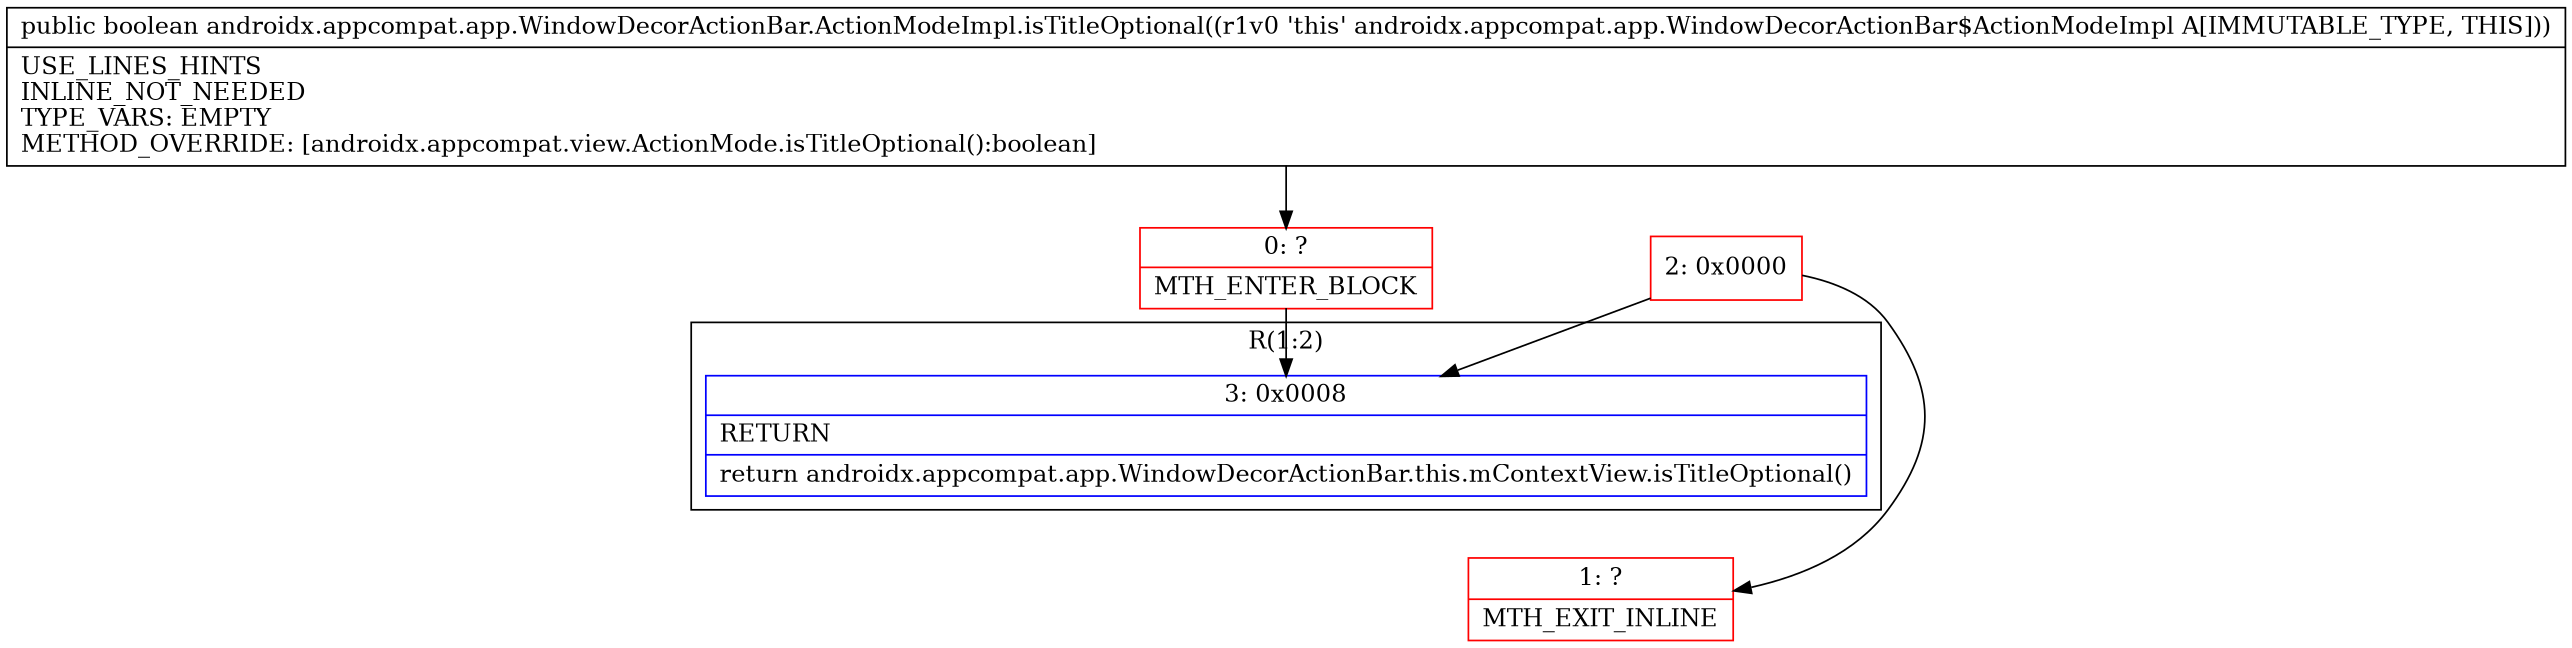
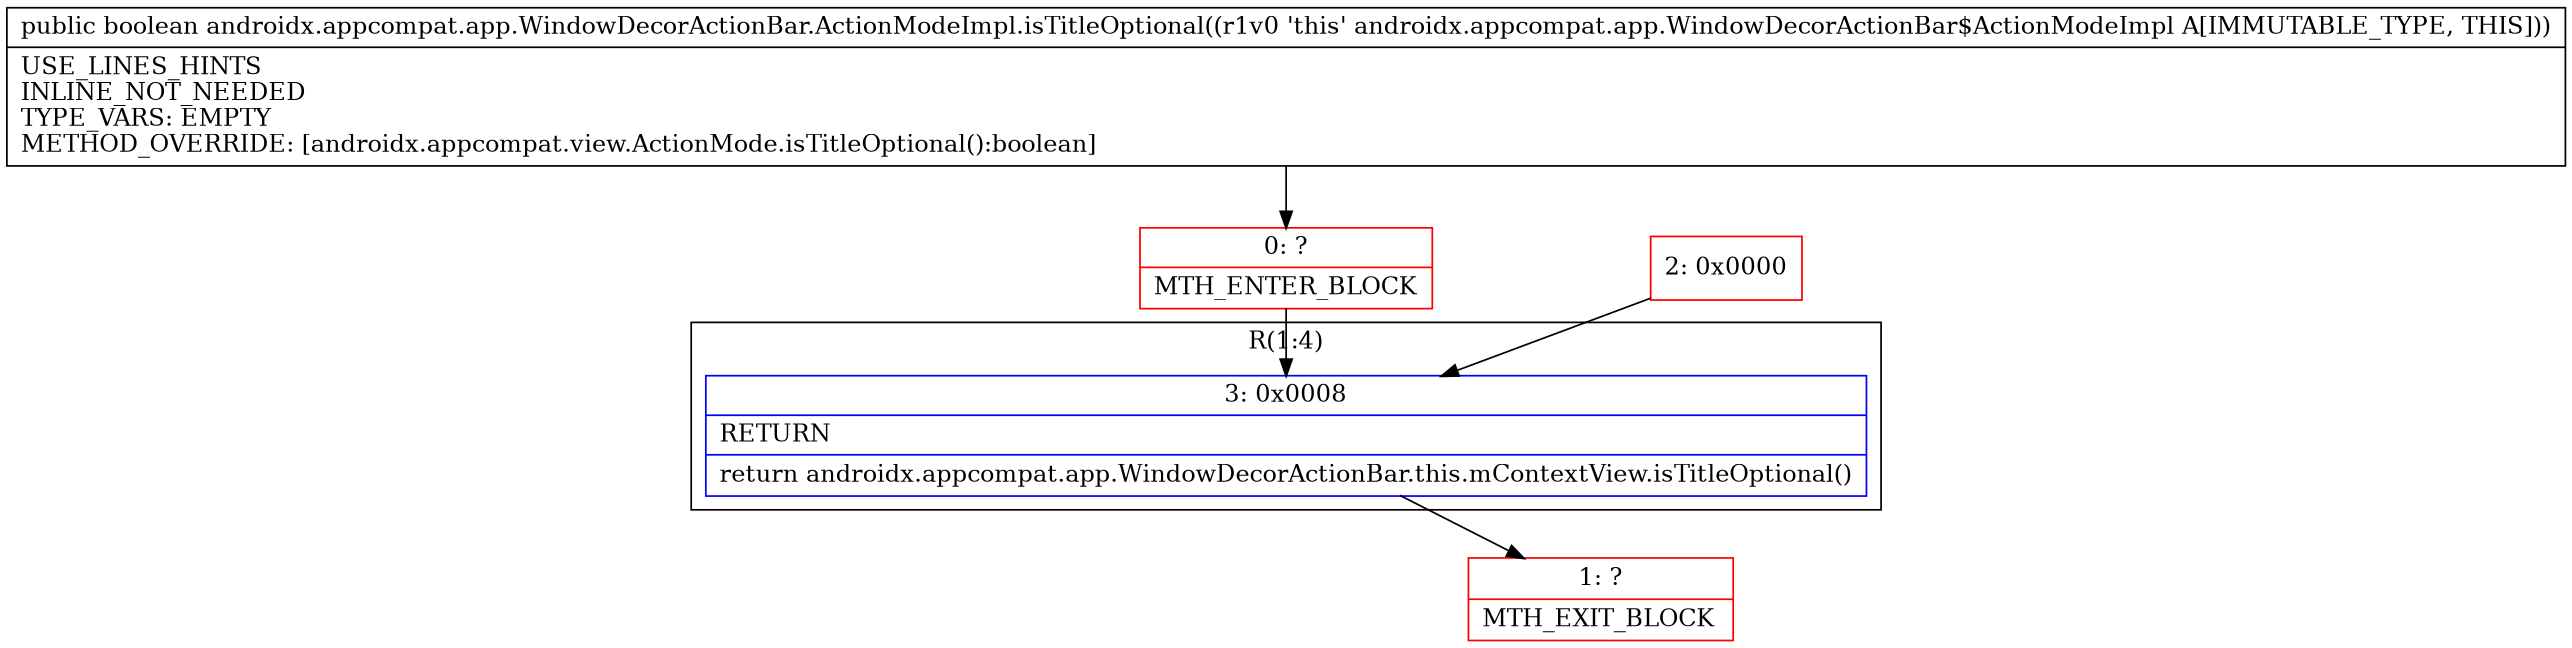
  digraph {
    node [color=red shape=record]
    n1 [color=blue label="{3\:\ 0x0008|RETURN\l|return androidx.appcompat.app.WindowDecorActionBar.this.mContextView.isTitleOptional()\l}"]
-   n2 [label="{1\:\ ?|MTH_EXIT_INLINE\l}"]
+   n2 [label="{1\:\ ?|MTH_EXIT_BLOCK\l}"]
    n3 [label="{0\:\ ?|MTH_ENTER_BLOCK\l}"]
    n4 [label="{2\:\ 0x0000}"]
    n5 [label="{public boolean androidx.appcompat.app.WindowDecorActionBar.ActionModeImpl.isTitleOptional((r1v0 'this' androidx.appcompat.app.WindowDecorActionBar$ActionModeImpl A[IMMUTABLE_TYPE, THIS]))  | USE_LINES_HINTS\lINLINE_NOT_NEEDED\lTYPE_VARS: EMPTY\lMETHOD_OVERRIDE: [androidx.appcompat.view.ActionMode.isTitleOptional():boolean]\l}" color=""]
    subgraph cluster_1 {
-     label="R(1:2)"
+     label="R(1:4)"
      n1
    }
-   n4 -> n2
+   n1 -> n2
    n3 -> n1
    n4 -> n1
    n5 -> n3
  }
